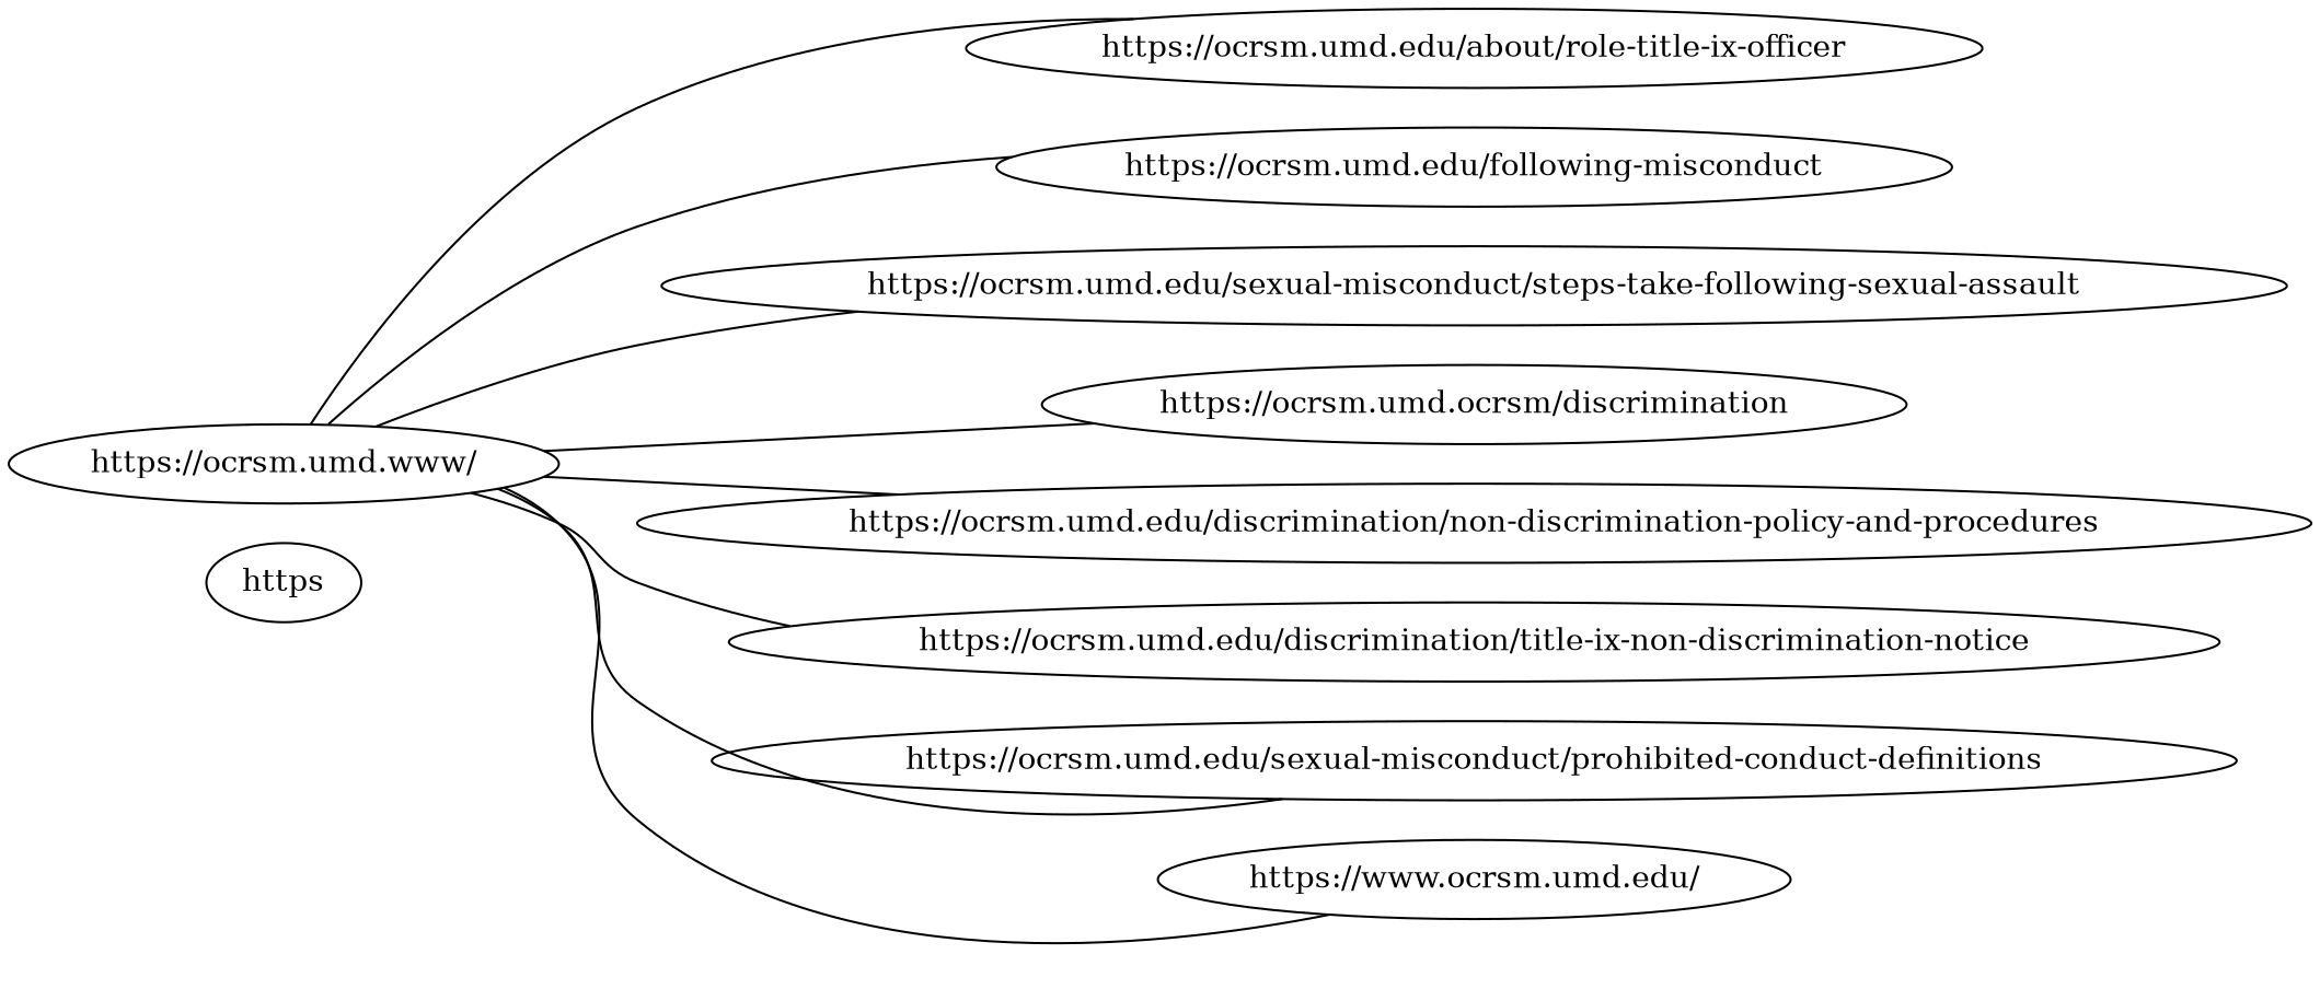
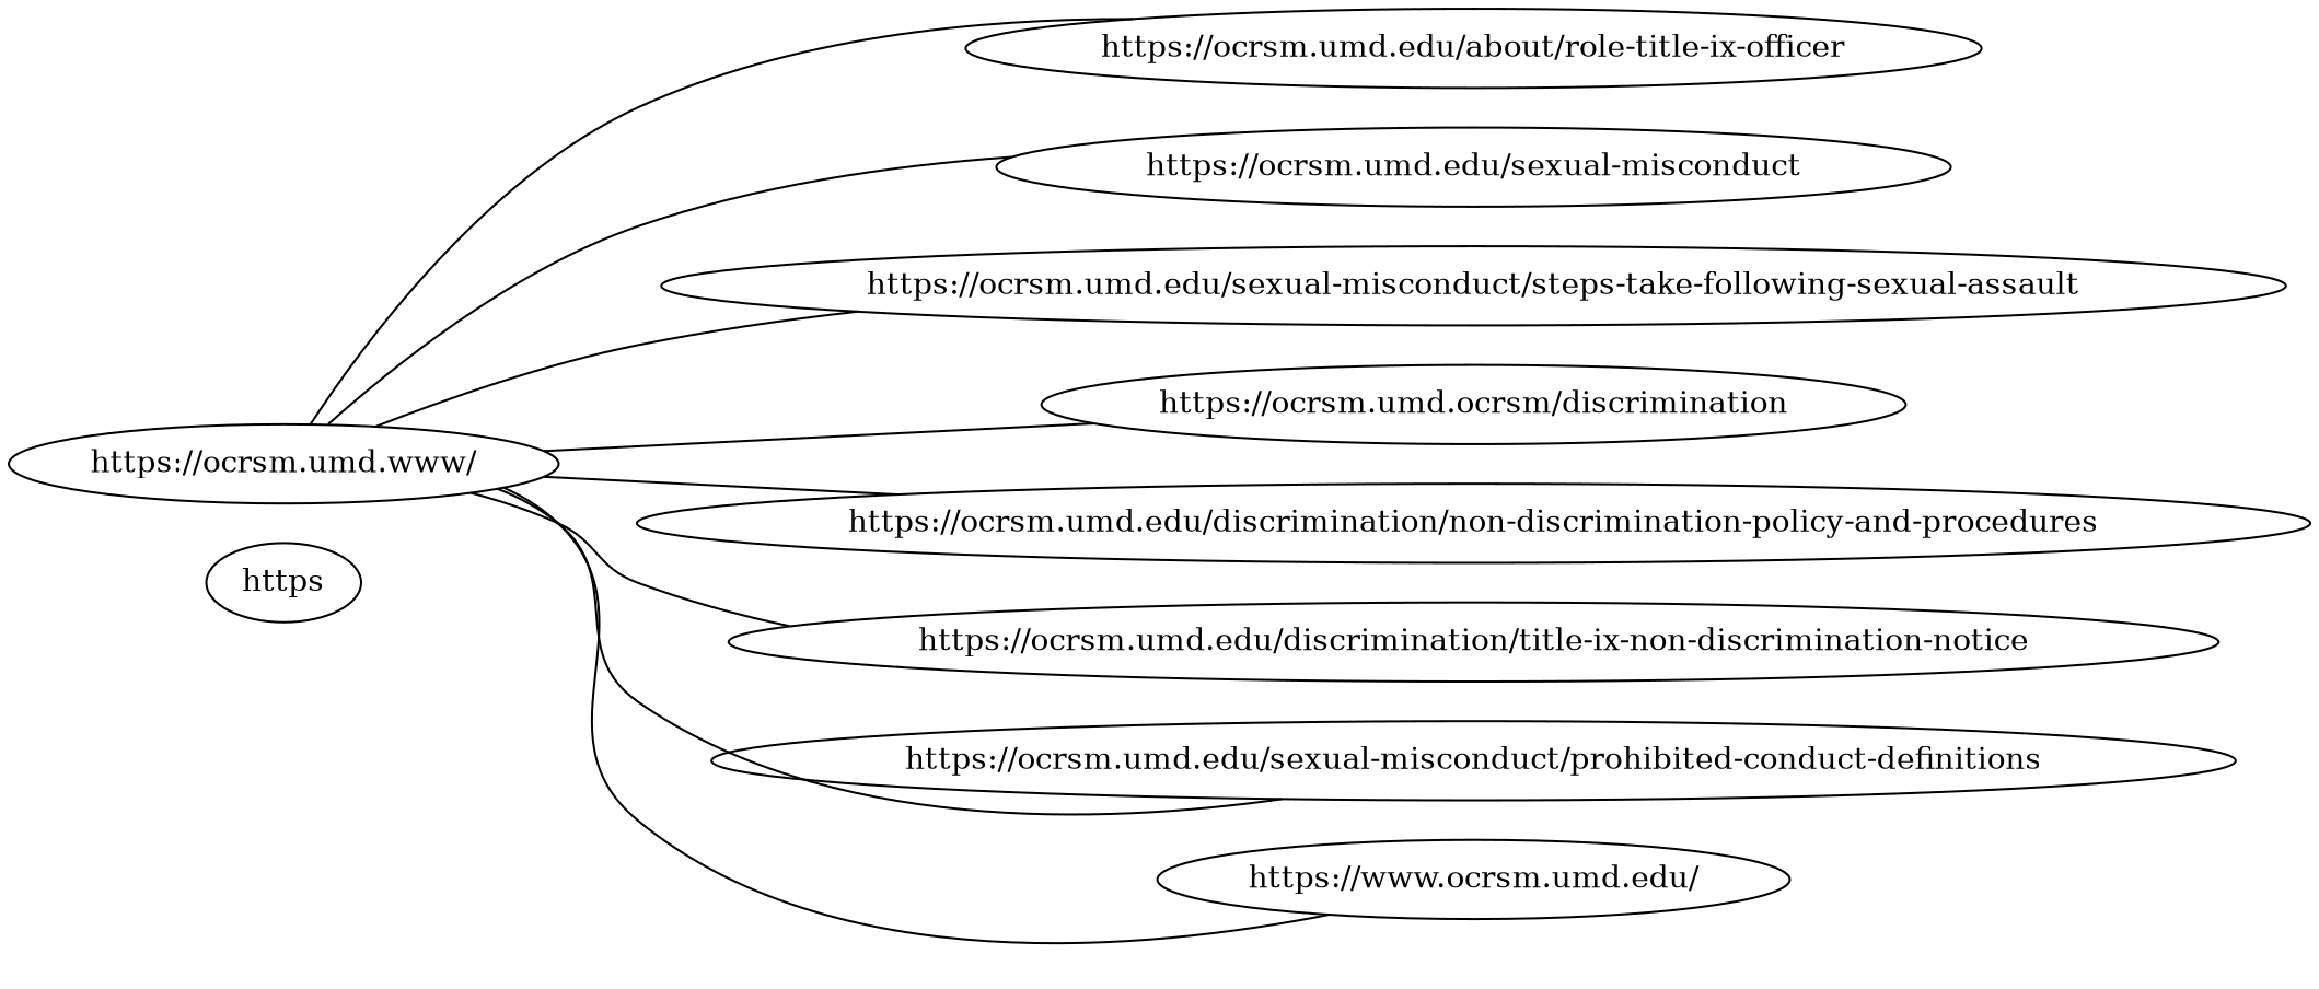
  strict graph {
    rankdir=LR
    https [child_link="['https://www.ocrsm.umd.edu/about/role-title-ix-officer', 'https://www.ocrsm.umd.edu/sexual-misconduct', 'https://www.ocrsm.umd.edu/sexual-misconduct/steps-take-following-sexual-assault', 'https://www.ocrsm.umd.edu/discrimination', 'https://www.ocrsm.umd.edu/discrimination/non-discrimination-policy-and-procedures', 'https://www.ocrsm.umd.edu/discrimination/title-ix-non-discrimination-notice', 'https://www.ocrsm.umd.edu/sexual-misconduct/prohibited-conduct-definitions', 'https://www.ocrsm.umd.edu/discrimination/title-ix-non-discrimination-notice', 'https://www.ocrsm.umd.edu/']" data="b'\nHome | Office of Civil Rights & Sexual Misconduct\nSkip to main content\nMain Menu\nAbout\nRole of Title IX Officer\nStaff Directory\nContact Us\nSexual Misconduct\nReporting Obligations for Faculty\nReporting Obligations of Supervisory Staff\nSteps To Take Following A Sexual Assault\nProhibited Conduct Definitions\nFrequently Asked Questions\nForms\nAnnual Reports\nDiscrimination\nNon-Discrimination Policy and Procedures\nTitle IX Non-Discrimination Notice\nDisability & Accessibility Procedures\nPregnant/Parenting Students\nResources\nOn-Campus Confidential Resources\nUniversity Resources\nOff-Campus Confidential Resources\nResources for Specific Populations\nFederal Resources\nTraining & Events\nAvailable Courses\nLive Training Available\nNew Employees\nGraduate Students\nTraining Materials\nUpcoming Events\nCampus Involvement\nFile a Report\nOffice of Civil Rights & Sexual Misconduct\nQuestions? Need help? Contact Us:\nCall 301-405-1142\nHealth-Related Precautions\nThe Office of Civil Rights and Sexual Misconduct (OCRSM) supports the University of Maryland\xe2\x80\x99s commitment to a working and learning environment free from sexual misconduct and discrimination. OCRSM staff continue to practice the suggested health-related precautions. OCRSM staff remain available for scheduled appointments.\nTo speak with an OCRSM staff member\nCall 301-405-1142\xc2\xa0\xc2\xa0\xc2\xa0\xc2\xa0Email titleixcoordinator@umd.edu\nOffice Overview\nThe Office of Civil Rights and Sexual Misconduct (OCRSM) administers the University of Maryland\'s non-discrimination policies and works to foster a learning and working environment free from all forms of discrimination and harassment, including sexual misconduct. OCRSM is sometimes referred to as the Title IX Office.\nOCRSM administers University policies and procedures prohibiting and addressing discrimination and harassment based on race, color, sex, gender identity or expression, sexual orientation, marital status, age, national origin, political affiliation, physical or mental disability, religion, protected veteran status or any other legally protected characteristic.\nContact Us\nTITLE IX NON-DISCRIMINATION NOTICE\nImage Description: Graphic created by the Office of Civil Rights & Sexual Misconduct with a purple background and the title \"Terps for Title IX\" with the caption \"Celebrating the 50th anniversary of Title IX.\"\nQuick Exit\nTitle IX Non-Discrimination Notice\nCall Us at 301-405-1142\nContact Us\nFile a Report Securely\nOffice of Civil Rights & Sexual Misconduct\n4200 Lehigh Rd, University of Maryland, College Park, MD 20742\n301-405-1142\n\xc2\xb7\ntitleIXcoordinator@umd.edu\nVisit our Twitter\nVisit our Facebook\nVisit our Instagram\nVisit our Youtube\nInformation for Visitors\nFAQ\'s\nContact Us\nCareers\nOffice of Civil Rights & Sexual Misconduct\nUMD Police Department\nAccessibility\nPolicies & Procedures\nPublic Records Request\nBack to Top'"]
    n2 [label="https://ocrsm.umd.www/"]
    "https://ocrsm.umd.edu/about/role-title-ix-officer"
-   "https://ocrsm.umd.edu/sexual-misconduct" [label="https://ocrsm.umd.edu/following-misconduct"]
+   "https://ocrsm.umd.edu/sexual-misconduct"
    "https://ocrsm.umd.edu/sexual-misconduct/steps-take-following-sexual-assault"
    n6 [label="https://ocrsm.umd.ocrsm/discrimination"]
    "https://ocrsm.umd.edu/discrimination/non-discrimination-policy-and-procedures"
    "https://ocrsm.umd.edu/discrimination/title-ix-non-discrimination-notice"
    "https://ocrsm.umd.edu/sexual-misconduct/prohibited-conduct-definitions"
    "https://www.ocrsm.umd.edu/"
    n2 -- "https://ocrsm.umd.edu/about/role-title-ix-officer"
    n2 -- "https://ocrsm.umd.edu/sexual-misconduct"
    n2 -- "https://ocrsm.umd.edu/sexual-misconduct/steps-take-following-sexual-assault"
    n2 -- n6
    n2 -- "https://ocrsm.umd.edu/discrimination/non-discrimination-policy-and-procedures"
    n2 -- "https://ocrsm.umd.edu/discrimination/title-ix-non-discrimination-notice"
    n2 -- "https://ocrsm.umd.edu/sexual-misconduct/prohibited-conduct-definitions"
    n2 -- "https://www.ocrsm.umd.edu/"
  }
